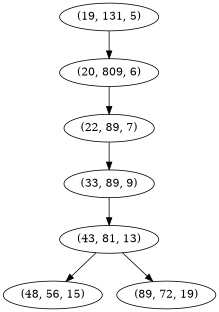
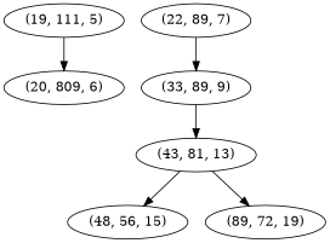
  digraph {
    n1 [label="(20, 809, 6)"]
-   "(19, 111, 5)" [label="(19, 131, 5)"]
+   "(19, 111, 5)"
    "(22, 89, 7)"
    n4 [label="(33, 89, 9)"]
    "(43, 81, 13)"
    "(48, 56, 15)"
    n7 [label="(89, 72, 19)"]
-   n1 -> "(22, 89, 7)"
    "(19, 111, 5)" -> n1
    "(22, 89, 7)" -> n4
    n4 -> "(43, 81, 13)"
    "(43, 81, 13)" -> "(48, 56, 15)"
    "(43, 81, 13)" -> n7
  }
